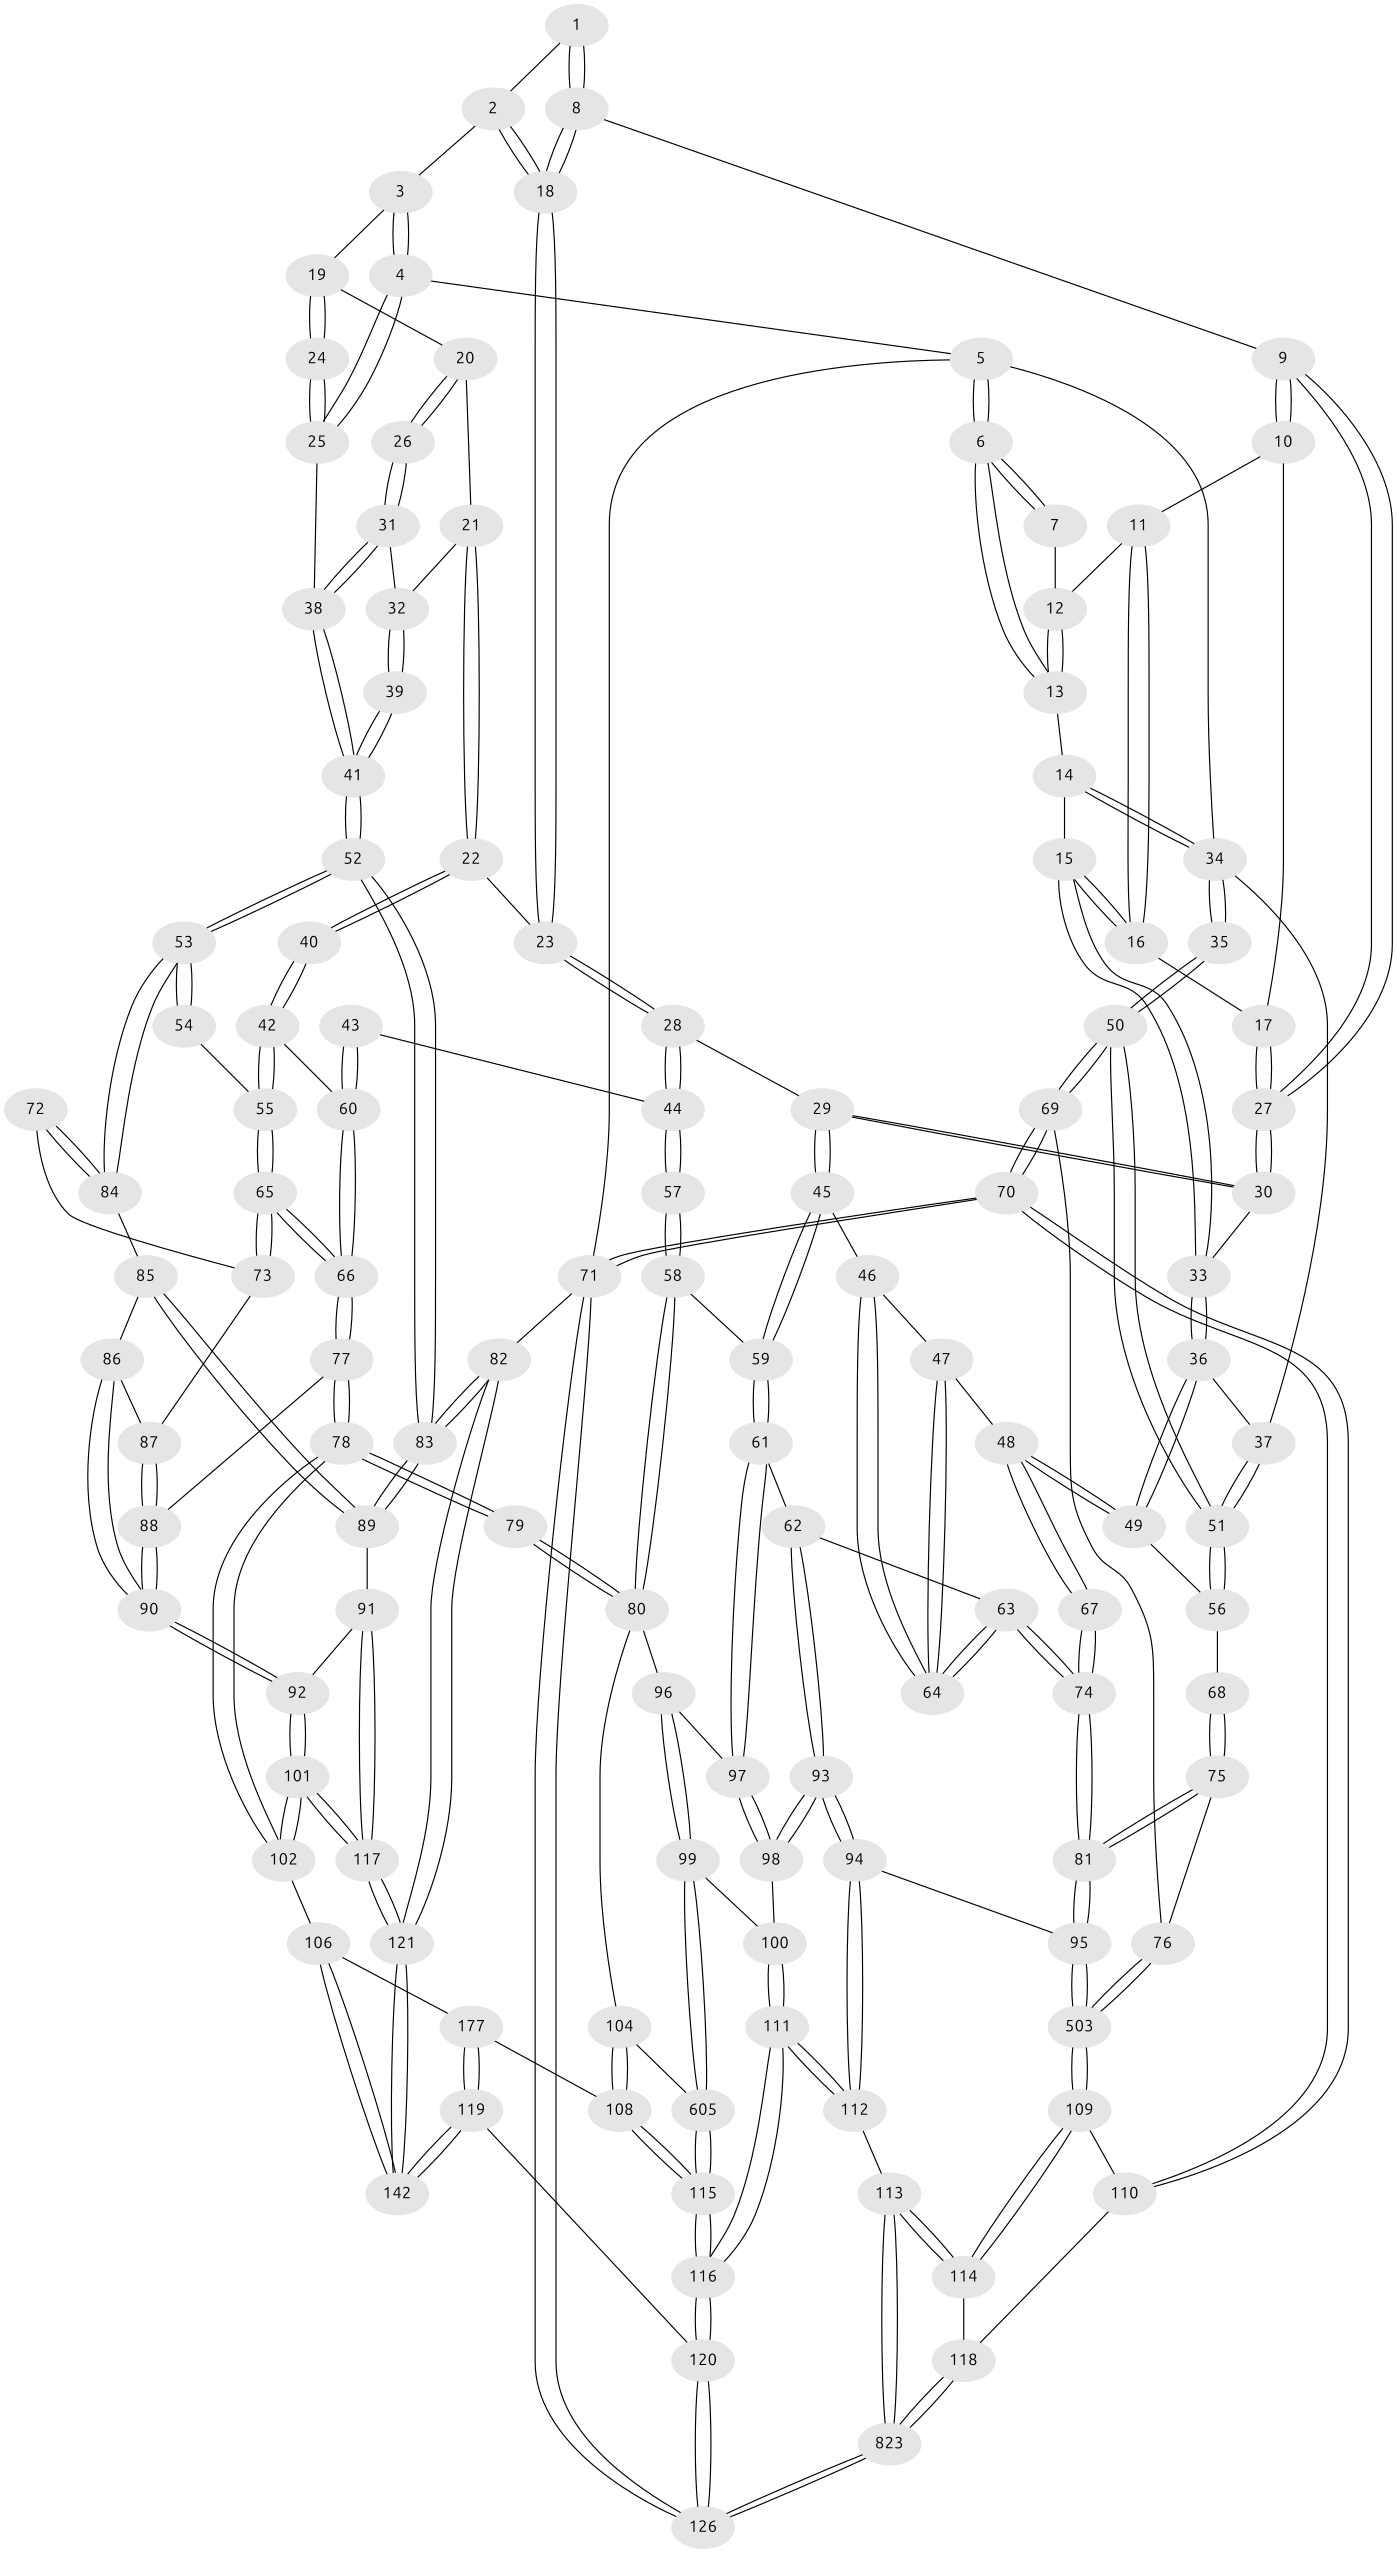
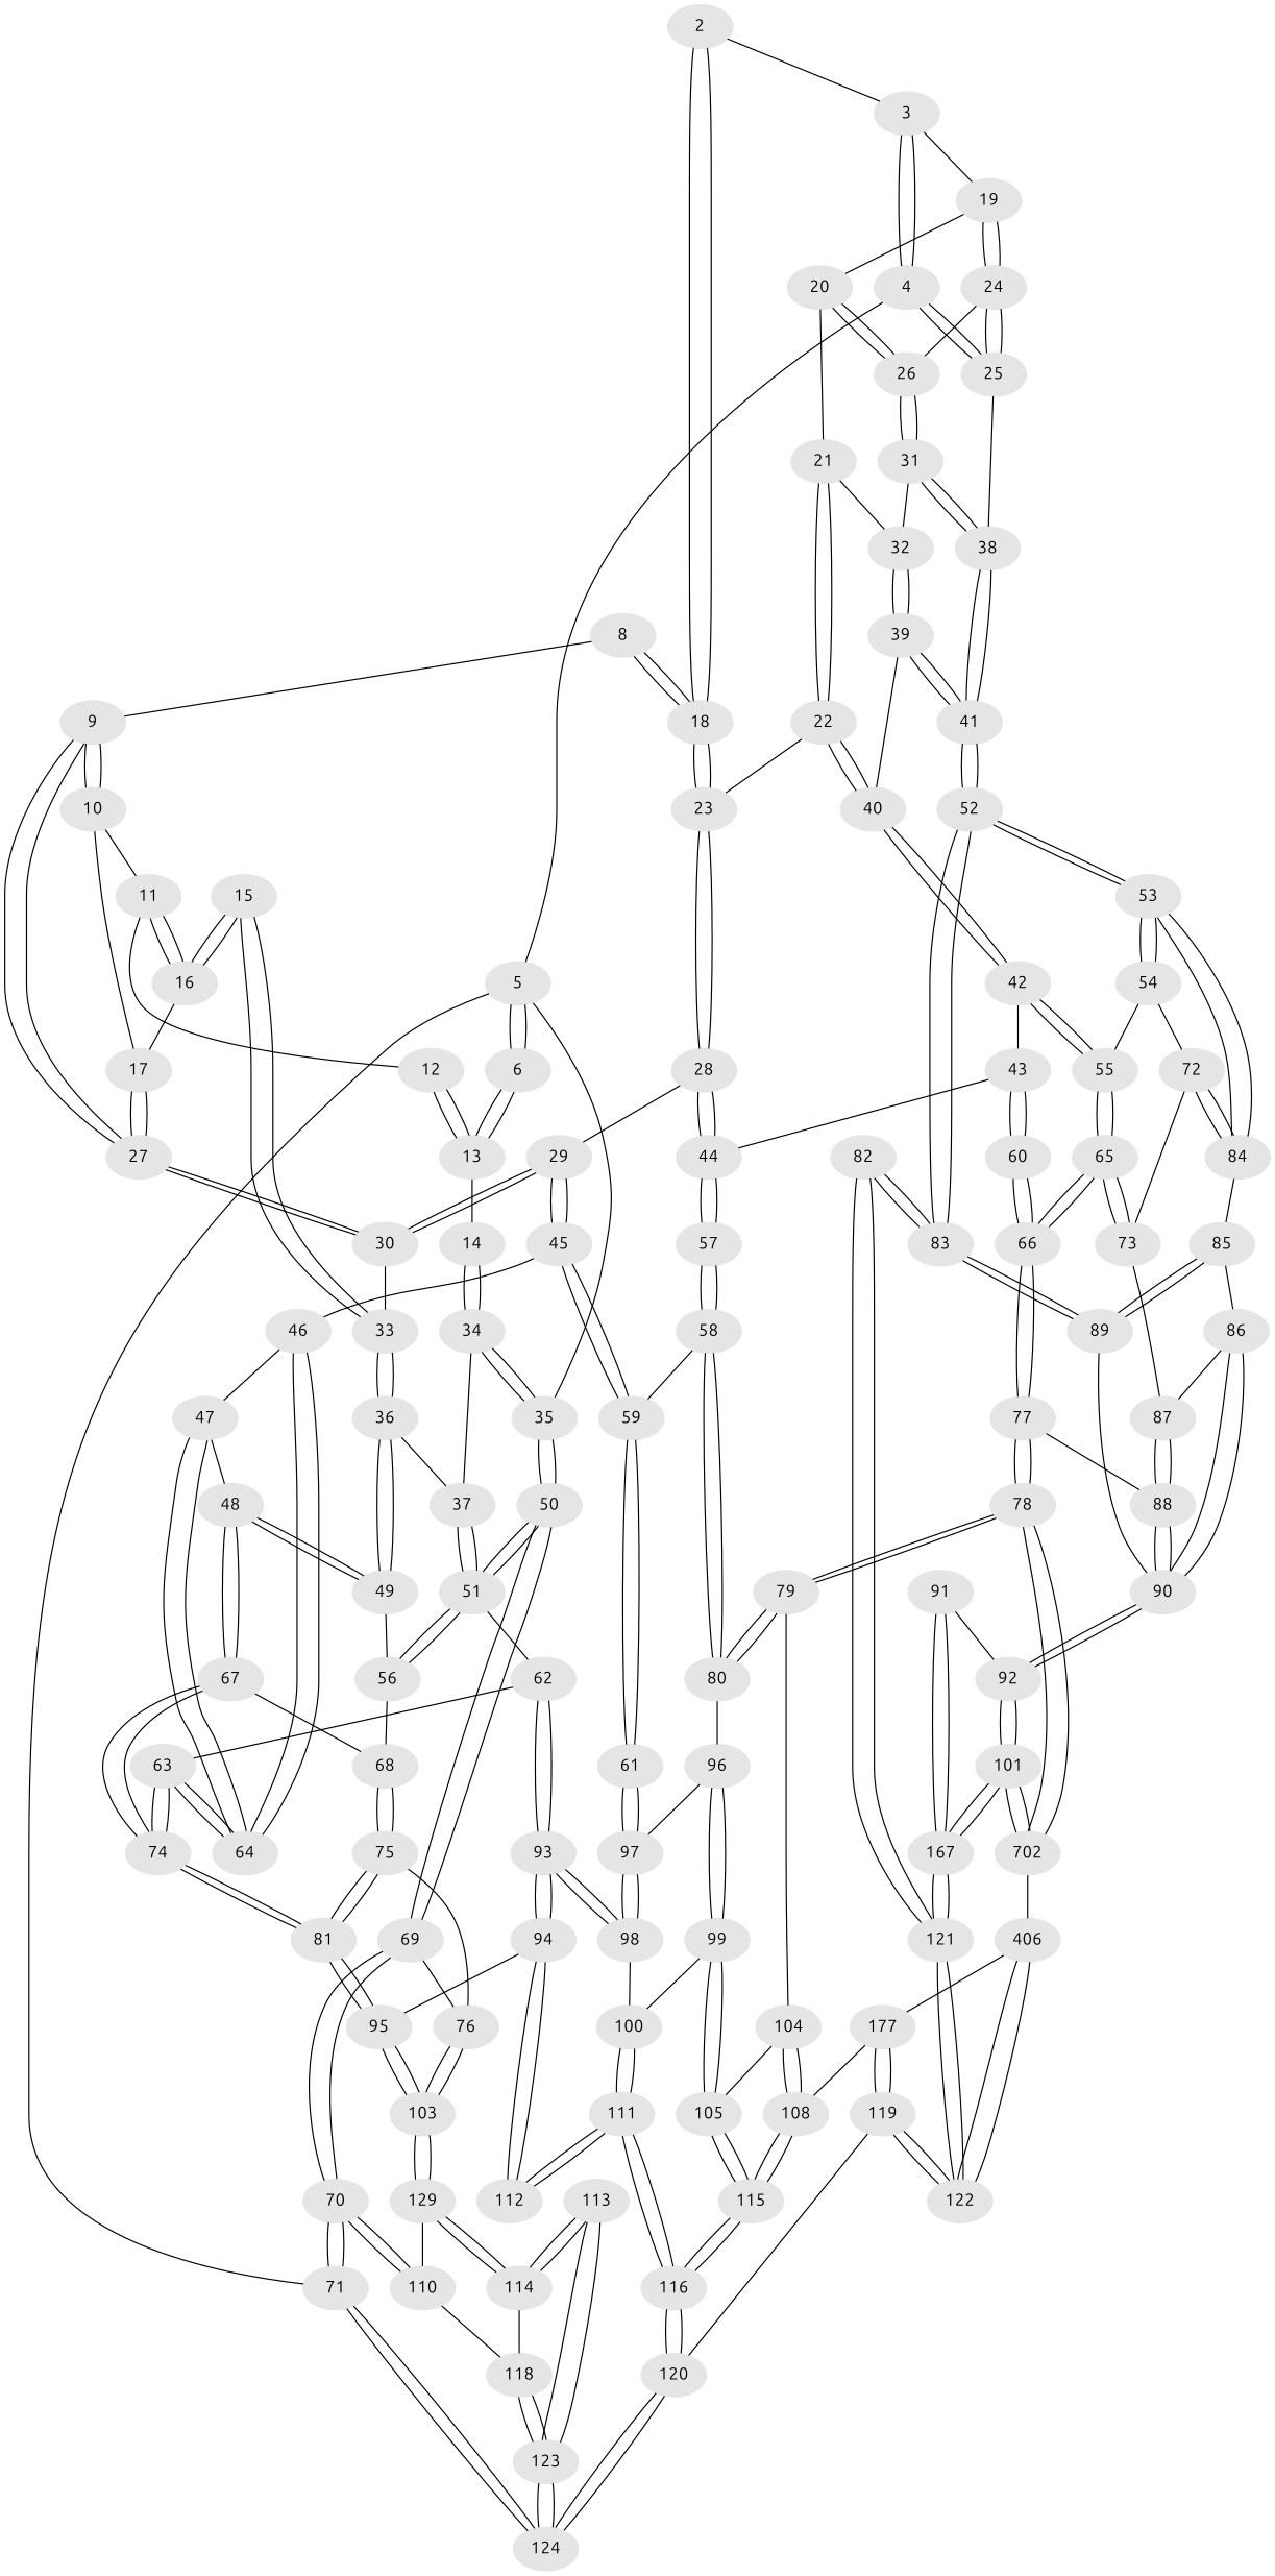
  graph {
    fontname=Ubuntu
    node [color=gray90 fontname=Ubuntu style=filled]
    edge [fontname=Ubuntu]
-   1
    2
    8
    3
    18
    9
    4
    19
    23
    5
    25
    20
    24
    6
    35
    71
    38
    82
    83
    121
-   7
    13
    50
-   124 [label=126]
+   124
    12
    14
    10
    27
    11
    17
    30
    16
    15
    34
    33
    37
    36
    28
    21
    26
    22
    32
    31
    40
    39
    42
    29
    44
    41
    45
    57
    46
    59
    49
    51
    69
    56
    52
    43
    55
    53
    60
    65
    66
    58
    47
    64
    61
    48
    67
    68
    74
    70
    76
    54
    84
    89
    72
    85
    73
    75
    80
    96
    62
    97
    77
    63
    93
    98
    94
    81
    87
    78
    88
    110
-   103 [label=503]
+   103
    118
    95
-   109
+   109 [label=129]
    79
-   102
+   102 [label=702]
    90
    104
-   106
-   105 [label=605]
+   106 [label=406]
+   105
    108
    99
-   122 [label=142]
+   122
    91
    86
    92
-   117
+   117 [label=167]
    101
    112
    100
    113
    111
    115
    116
    n120 [label=177]
    114
    119
    120
-   123 [label=823]
-   1 -- 2
-   1 -- 8
-   1 -- 8
+   123
    2 -- 3
    2 -- 18
    2 -- 18
    8 -- 18
    8 -- 18
    8 -- 9
    3 -- 4
    3 -- 4
    3 -- 19
    18 -- 23
    18 -- 23
    9 -- 10
    9 -- 10
    9 -- 27
    9 -- 27
    4 -- 5
    4 -- 25
    4 -- 25
    19 -- 20
    19 -- 24
    19 -- 24
    23 -- 28
    23 -- 28
    5 -- 6
    5 -- 6
-   5 -- 34
+   5 -- 35
    5 -- 71
    25 -- 38
    20 -- 21
    20 -- 26
    20 -- 26
    24 -- 25
    24 -- 25
-   6 -- 7
-   6 -- 7
+   24 -- 26
    6 -- 13
    6 -- 13
    35 -- 50
    35 -- 50
-   71 -- 82
    71 -- 124
    71 -- 124
    38 -- 41
    38 -- 41
    82 -- 83
    82 -- 83
    82 -- 121
    82 -- 121
    83 -- 89
    83 -- 89
    121 -- 122
    121 -- 122
-   7 -- 12
    13 -- 14
    50 -- 51
    50 -- 51
    50 -- 69
    50 -- 69
    12 -- 13
    12 -- 13
-   14 -- 15
    14 -- 34
    14 -- 34
    10 -- 11
    10 -- 17
    27 -- 30
    27 -- 30
    11 -- 12
    11 -- 16
    11 -- 16
    17 -- 27
    17 -- 27
    30 -- 33
    16 -- 17
    15 -- 16
    15 -- 16
    15 -- 33
    15 -- 33
    34 -- 35
    34 -- 35
    34 -- 37
    33 -- 36
    33 -- 36
    37 -- 51
    37 -- 51
    36 -- 37
    36 -- 49
    36 -- 49
    28 -- 29
    28 -- 44
    28 -- 44
    21 -- 22
    21 -- 22
    21 -- 32
    26 -- 31
    26 -- 31
    22 -- 23
    22 -- 40
    22 -- 40
    32 -- 39
    32 -- 39
    31 -- 38
    31 -- 38
    31 -- 32
    40 -- 42
    40 -- 42
+   39 -- 40
    39 -- 41
    39 -- 41
-   42 -- 60
+   42 -- 43
    42 -- 55
    42 -- 55
    29 -- 30
    29 -- 30
    29 -- 45
    29 -- 45
    44 -- 57
    44 -- 57
    41 -- 52
    41 -- 52
    45 -- 46
    45 -- 59
    45 -- 59
    57 -- 58
    57 -- 58
    46 -- 47
    46 -- 64
    46 -- 64
    59 -- 61
    59 -- 61
    49 -- 56
    51 -- 56
    51 -- 56
    69 -- 70
    69 -- 70
    69 -- 76
    56 -- 68
    52 -- 83
    52 -- 83
    52 -- 53
    52 -- 53
    43 -- 44
    43 -- 60
    43 -- 60
    55 -- 65
    55 -- 65
    53 -- 54
    53 -- 54
    53 -- 84
    53 -- 84
    60 -- 66
    60 -- 66
    65 -- 66
    65 -- 66
    65 -- 73
    65 -- 73
    66 -- 77
    66 -- 77
    58 -- 59
    58 -- 80
    58 -- 80
    47 -- 64
    47 -- 64
    47 -- 48
-   61 -- 62
+   51 -- 62
    61 -- 97
    61 -- 97
    48 -- 49
    48 -- 49
    48 -- 67
    48 -- 67
+   67 -- 68
    67 -- 74
    67 -- 74
    68 -- 75
    68 -- 75
    74 -- 81
    74 -- 81
    70 -- 71
    70 -- 71
    70 -- 110
    70 -- 110
    76 -- 103
    76 -- 103
    54 -- 55
+   54 -- 72
    84 -- 85
-   89 -- 91
+   89 -- 90
    72 -- 84
    72 -- 84
    72 -- 73
    85 -- 89
    85 -- 89
    85 -- 86
    73 -- 87
    75 -- 76
    75 -- 81
    75 -- 81
    80 -- 96
    96 -- 97
    96 -- 99
    96 -- 99
    62 -- 63
    62 -- 93
    62 -- 93
    97 -- 98
    97 -- 98
    77 -- 78
    77 -- 78
    77 -- 88
    63 -- 64
    63 -- 64
    63 -- 74
    63 -- 74
    93 -- 98
    93 -- 98
    93 -- 94
    93 -- 94
    98 -- 100
    94 -- 95
    94 -- 112
    94 -- 112
    81 -- 95
    81 -- 95
    87 -- 88
    87 -- 88
    78 -- 79
    78 -- 79
    78 -- 102
    78 -- 102
    88 -- 90
    88 -- 90
    110 -- 118
    103 -- 109
    103 -- 109
    118 -- 123
    118 -- 123
    95 -- 103
    95 -- 103
    109 -- 110
    109 -- 114
    109 -- 114
    79 -- 80
    79 -- 80
-   80 -- 104
+   79 -- 104
    102 -- 106
    90 -- 92
    90 -- 92
    104 -- 105
    104 -- 108
    104 -- 108
    106 -- 122
    106 -- 122
    106 -- n120
    105 -- 115
    105 -- 115
    108 -- 115
    108 -- 115
    99 -- 105
    99 -- 105
    99 -- 100
    91 -- 92
    91 -- 117
    91 -- 117
    86 -- 87
    86 -- 90
    86 -- 90
    92 -- 101
    92 -- 101
    117 -- 121
    117 -- 121
    101 -- 102
    101 -- 102
    101 -- 117
    101 -- 117
-   112 -- 113
    100 -- 111
    100 -- 111
    113 -- 114
    113 -- 114
    113 -- 123
    113 -- 123
    111 -- 112
    111 -- 112
    111 -- 116
    111 -- 116
    115 -- 116
    115 -- 116
    116 -- 120
    116 -- 120
    n120 -- 108
    n120 -- 119
    n120 -- 119
    114 -- 118
    119 -- 122
    119 -- 122
    119 -- 120
    120 -- 124
    120 -- 124
    123 -- 124
    123 -- 124
  }
